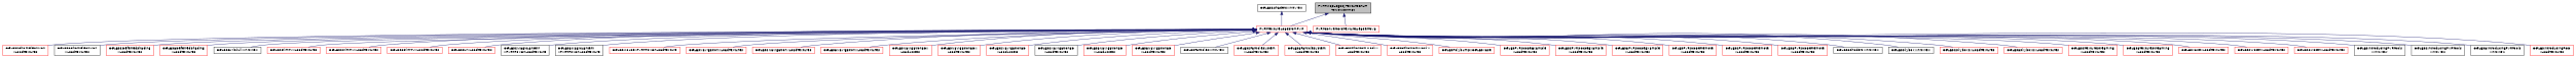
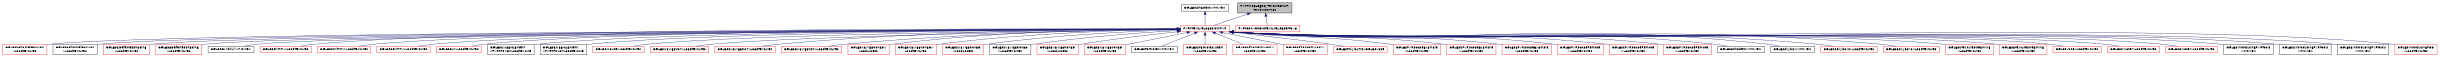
  digraph {
    rankdir=TB
    node [color=red fillcolor=white fontname=Helvetica fontsize=10 shape=record style=filled]
    edge [color=midnightblue dir=back fontname=Helvetica fontsize=10 labelfontname=Helvetica labelfontsize=10 style=solid]
    n1 [color=black fillcolor=grey75 fontcolor=black height=0.2 label="PVRTMapLegacyTextureEnum\lToNewFormat" width=0.4]
    n2 [height=0.2 label=PVRTTextureLoadFromPVR width=0.4]
    n3 [height=0.2 label=PVRTConvertOldTextureHeaderToV3 width=0.4]
    n4 [height=0.2 label="OGLES2ChameleonMan\l::LoadTextures" width=0.4]
    n5 [color=black height=0.2 label="OGLES3ChameleonMan\l::LoadTextures" width=0.4]
    n6 [height=0.2 label="OGLES2DeferredShading\l::LoadTextures" width=0.4]
    n7 [height=0.2 label="OGLES3DeferredShading\l::LoadTextures" width=0.4]
    n8 [color=black height=0.2 label="OGLESEvilSkull::InitView" width=0.4]
    n9 [height=0.2 label="OGLESFilmTV::LoadTextures" width=0.4]
    n10 [height=0.2 label="OGLES2FilmTV::LoadTextures" width=0.4]
    n11 [height=0.2 label="OGLES3FilmTV::LoadTextures" width=0.4]
    n12 [height=0.2 label="OGLESFur::LoadTextures" width=0.4]
    n13 [color=black height=0.2 label="OGLES2MagicLantern\l::PVRTPFXOnLoadTexture" width=0.4]
    n14 [color=black height=0.2 label="OGLES3MagicLantern\l::PVRTPFXOnLoadTexture" width=0.4]
-   n15 [height=0.2 label="OGLESMouse::PVRTPFXOnLoadTexture" width=0.4]
+   n15 [height=0.2 label="OGLESMouse::LoadTextures" width=0.4]
    n16 [height=0.2 label="OGLESNavigation::LoadTextures" width=0.4]
    n17 [height=0.2 label="OGLES2Navigation::LoadTextures" width=0.4]
    n18 [height=0.2 label="OGLES3Navigation::LoadTextures" width=0.4]
    n19 [height=0.2 label="OGLESNavigation3D::\lLoadAssets" width=0.4]
    n20 [height=0.2 label="OGLESNavigation3D::\lLoadTextures" width=0.4]
    n21 [height=0.2 label="OGLES2Navigation3D\l::LoadAssets" width=0.4]
    n22 [color=black height=0.2 label="OGLES2Navigation3D\l::LoadTextures" width=0.4]
    n23 [height=0.2 label="OGLES3Navigation3D\l::LoadAssets" width=0.4]
    n24 [height=0.2 label="OGLES3Navigation3D\l::LoadTextures" width=0.4]
    n25 [color=black height=0.2 label="OGLESParticles::InitView" width=0.4]
    n26 [height=0.2 label="OGLES2ParticleSystem\l::LoadTextures" width=0.4]
-   n27 [height=0.2 label="OGLES3ParticleSystem\l::LoadTextures" width=0.4]
    n28 [height=0.2 label="OGLES2PhantomMask::\lLoadTextures" width=0.4]
    n29 [height=0.2 label="OGLES3PhantomMask::\lLoadTextures" width=0.4]
    n30 [height=0.2 label="OGLESPolybump::OGLESVase" width=0.4]
    n31 [height=0.2 label="OGLESPVRScopeExample\l::LoadTextures" width=0.4]
    n32 [height=0.2 label="OGLES2PVRScopeExample\l::LoadTextures" width=0.4]
    n33 [height=0.2 label="OGLES3PVRScopeExample\l::LoadTextures" width=0.4]
    n34 [height=0.2 label="OGLESPVRScopeRemote\l::LoadTextures" width=0.4]
    n35 [height=0.2 label="OGLES2PVRScopeRemote\l::LoadTextures" width=0.4]
    n36 [height=0.2 label="OGLES3PVRScopeRemote\l::LoadTextures" width=0.4]
    n37 [color=black height=0.2 label="OGLES3Shaders::InitView" width=0.4]
    n38 [color=black height=0.2 label="OGLESSkybox::InitView" width=0.4]
    n39 [height=0.2 label="OGLES2Skybox2::LoadTextures" width=0.4]
    n40 [height=0.2 label="OGLES3Skybox2::LoadTextures" width=0.4]
    n41 [height=0.2 label="OGLES2TextureStreaming\l::LoadTextures" width=0.4]
    n42 [height=0.2 label="OGLES3TextureStreaming\l::LoadTextures" width=0.4]
    n43 [height=0.2 label="OGLESVase::LoadTextures" width=0.4]
    n44 [height=0.2 label="OGLES2Water::LoadTextures" width=0.4]
    n45 [height=0.2 label="OGLES3Water::LoadTextures" width=0.4]
    n46 [color=black height=0.2 label="OGLESIntroducingPVRTools\l::InitView" width=0.4]
    n47 [color=black height=0.2 label="OGLES2IntroducingPVRTools\l::InitView" width=0.4]
    n48 [color=black height=0.2 label="OGLES3IntroducingPVRTools\l::InitView" width=0.4]
    n49 [height=0.2 label="OGLESIntroducingPOD\l::LoadTextures" width=0.4]
    n50 [color=black height=0.2 label="OGLES2Shaders::InitView" width=0.4]
    n1 -> n2
    n1 -> n3
    n2 -> n4
    n2 -> n5
    n2 -> n6
    n2 -> n7
    n2 -> n8
    n2 -> n9
    n2 -> n10
    n2 -> n11
    n2 -> n12
    n2 -> n13
    n2 -> n14
    n2 -> n15
    n2 -> n16
    n2 -> n17
    n2 -> n18
    n2 -> n19
    n2 -> n20
    n2 -> n21
    n2 -> n22
    n2 -> n23
    n2 -> n24
    n2 -> n25
    n2 -> n26
-   n2 -> n27
    n2 -> n28
    n2 -> n29
    n2 -> n30
    n2 -> n31
    n2 -> n32
    n2 -> n33
    n2 -> n34
    n2 -> n35
    n2 -> n36
    n2 -> n37
    n2 -> n38
    n2 -> n39
    n2 -> n40
    n2 -> n41
    n2 -> n42
    n2 -> n43
    n2 -> n44
    n2 -> n45
    n2 -> n46
    n2 -> n47
    n2 -> n48
    n2 -> n49
    n50 -> n2
  }
